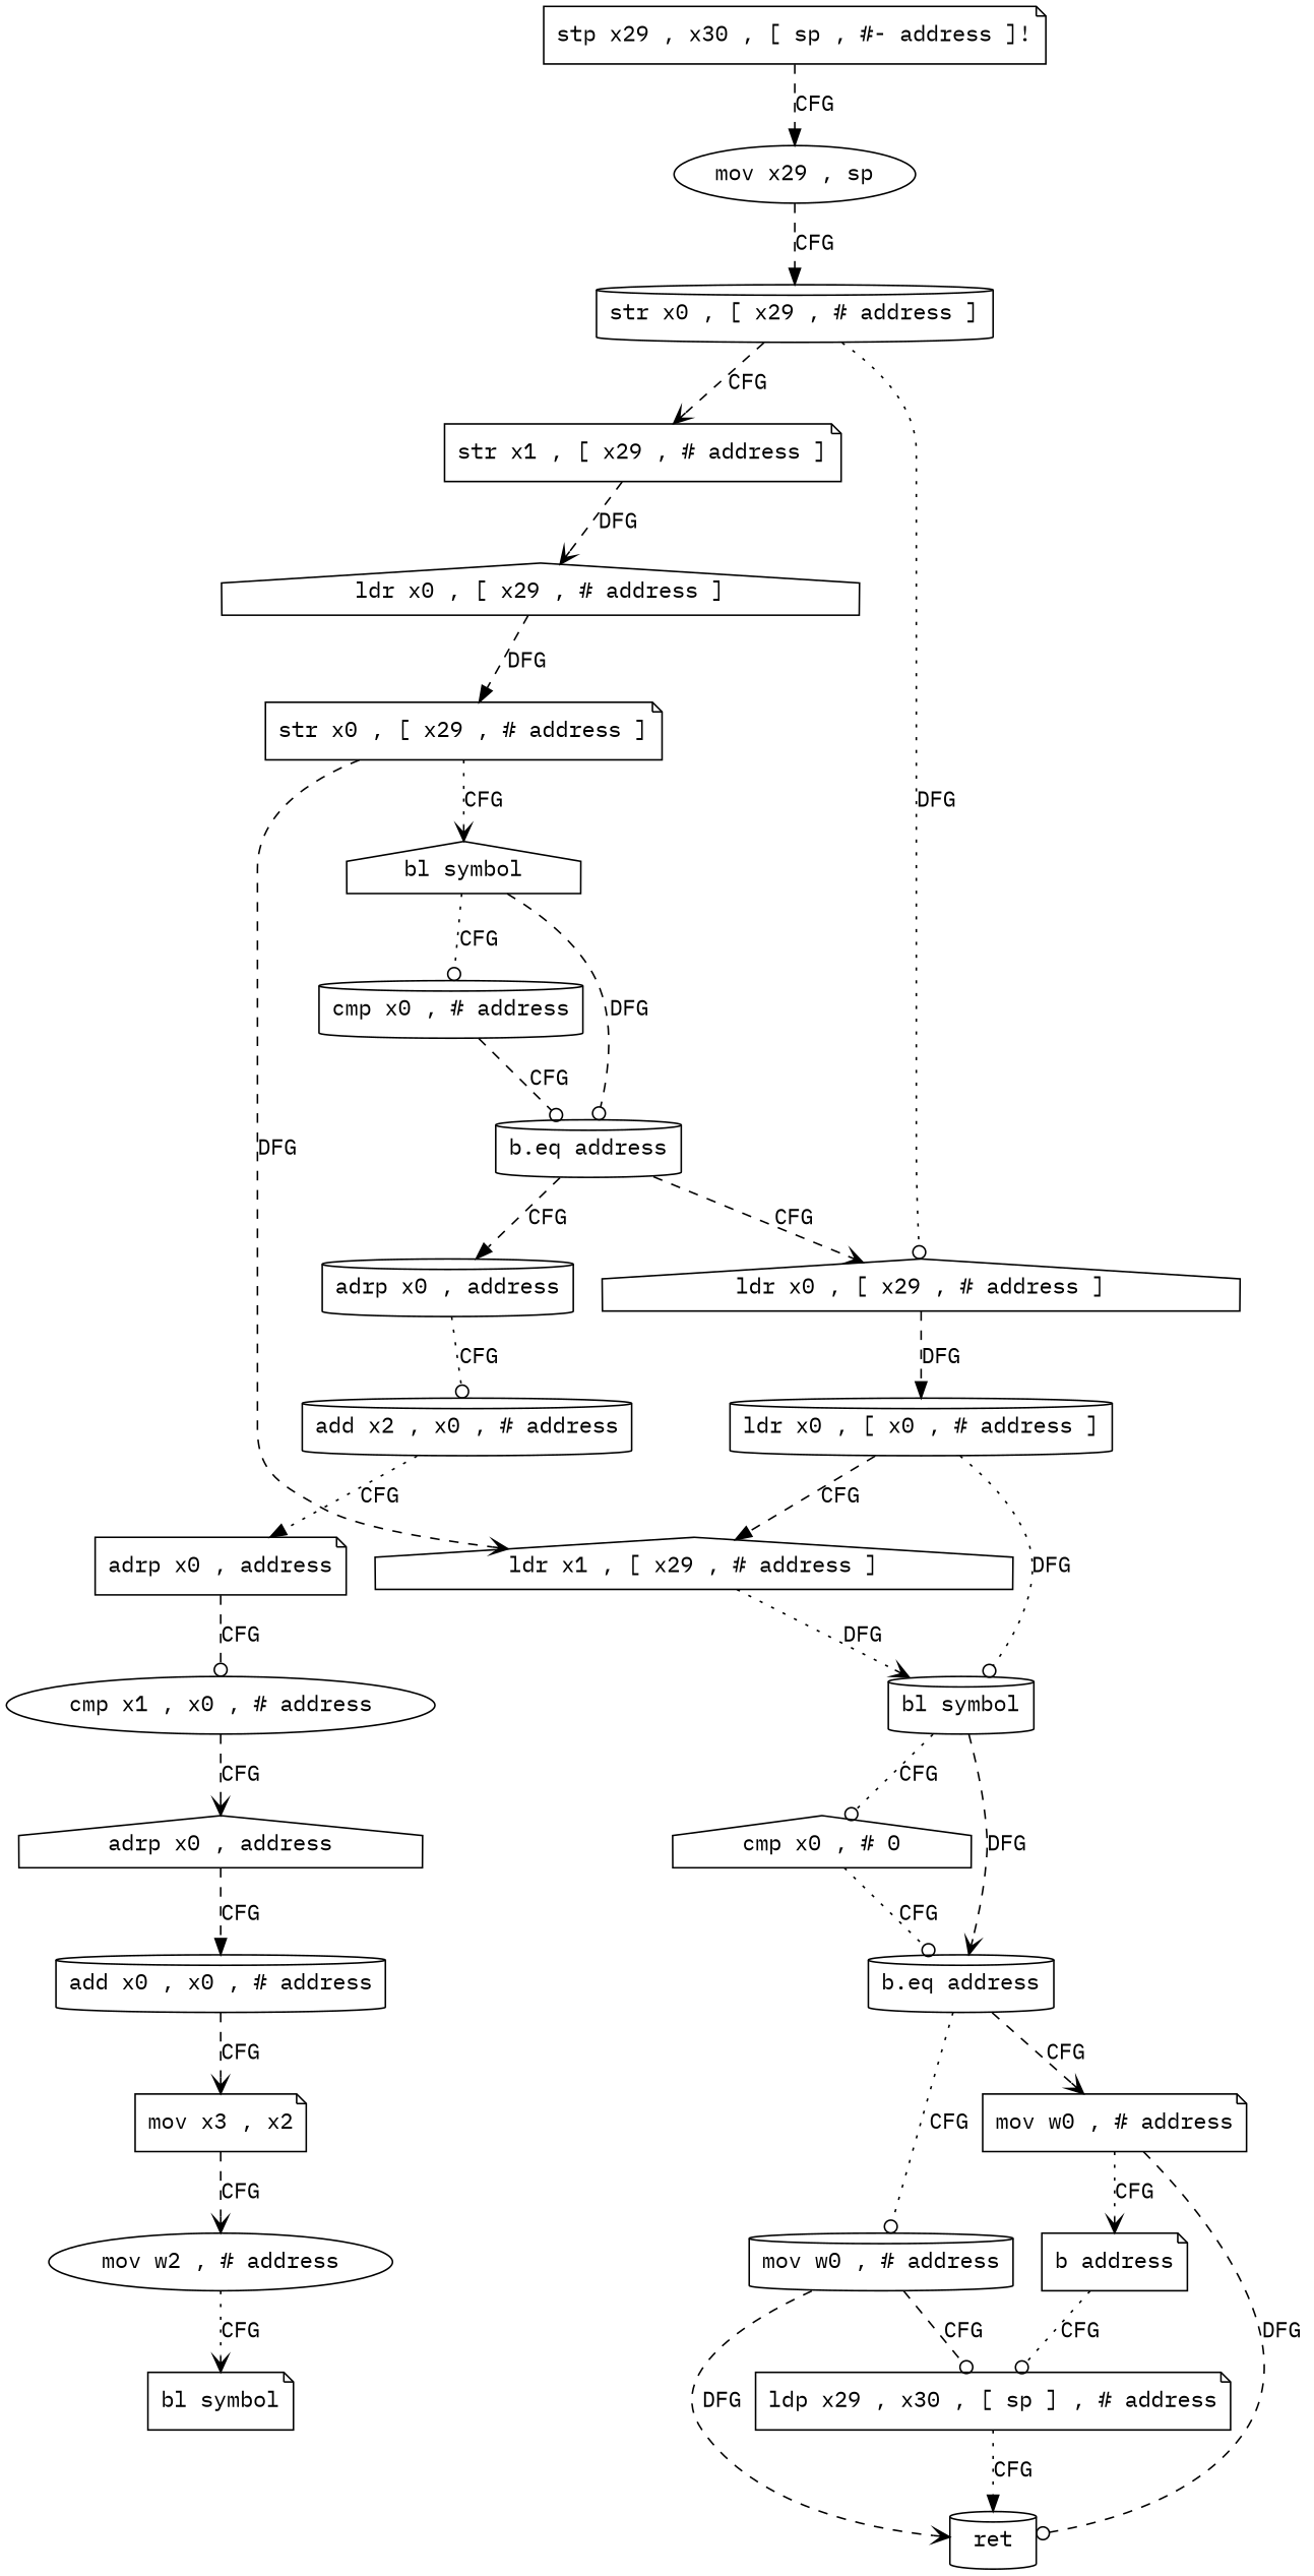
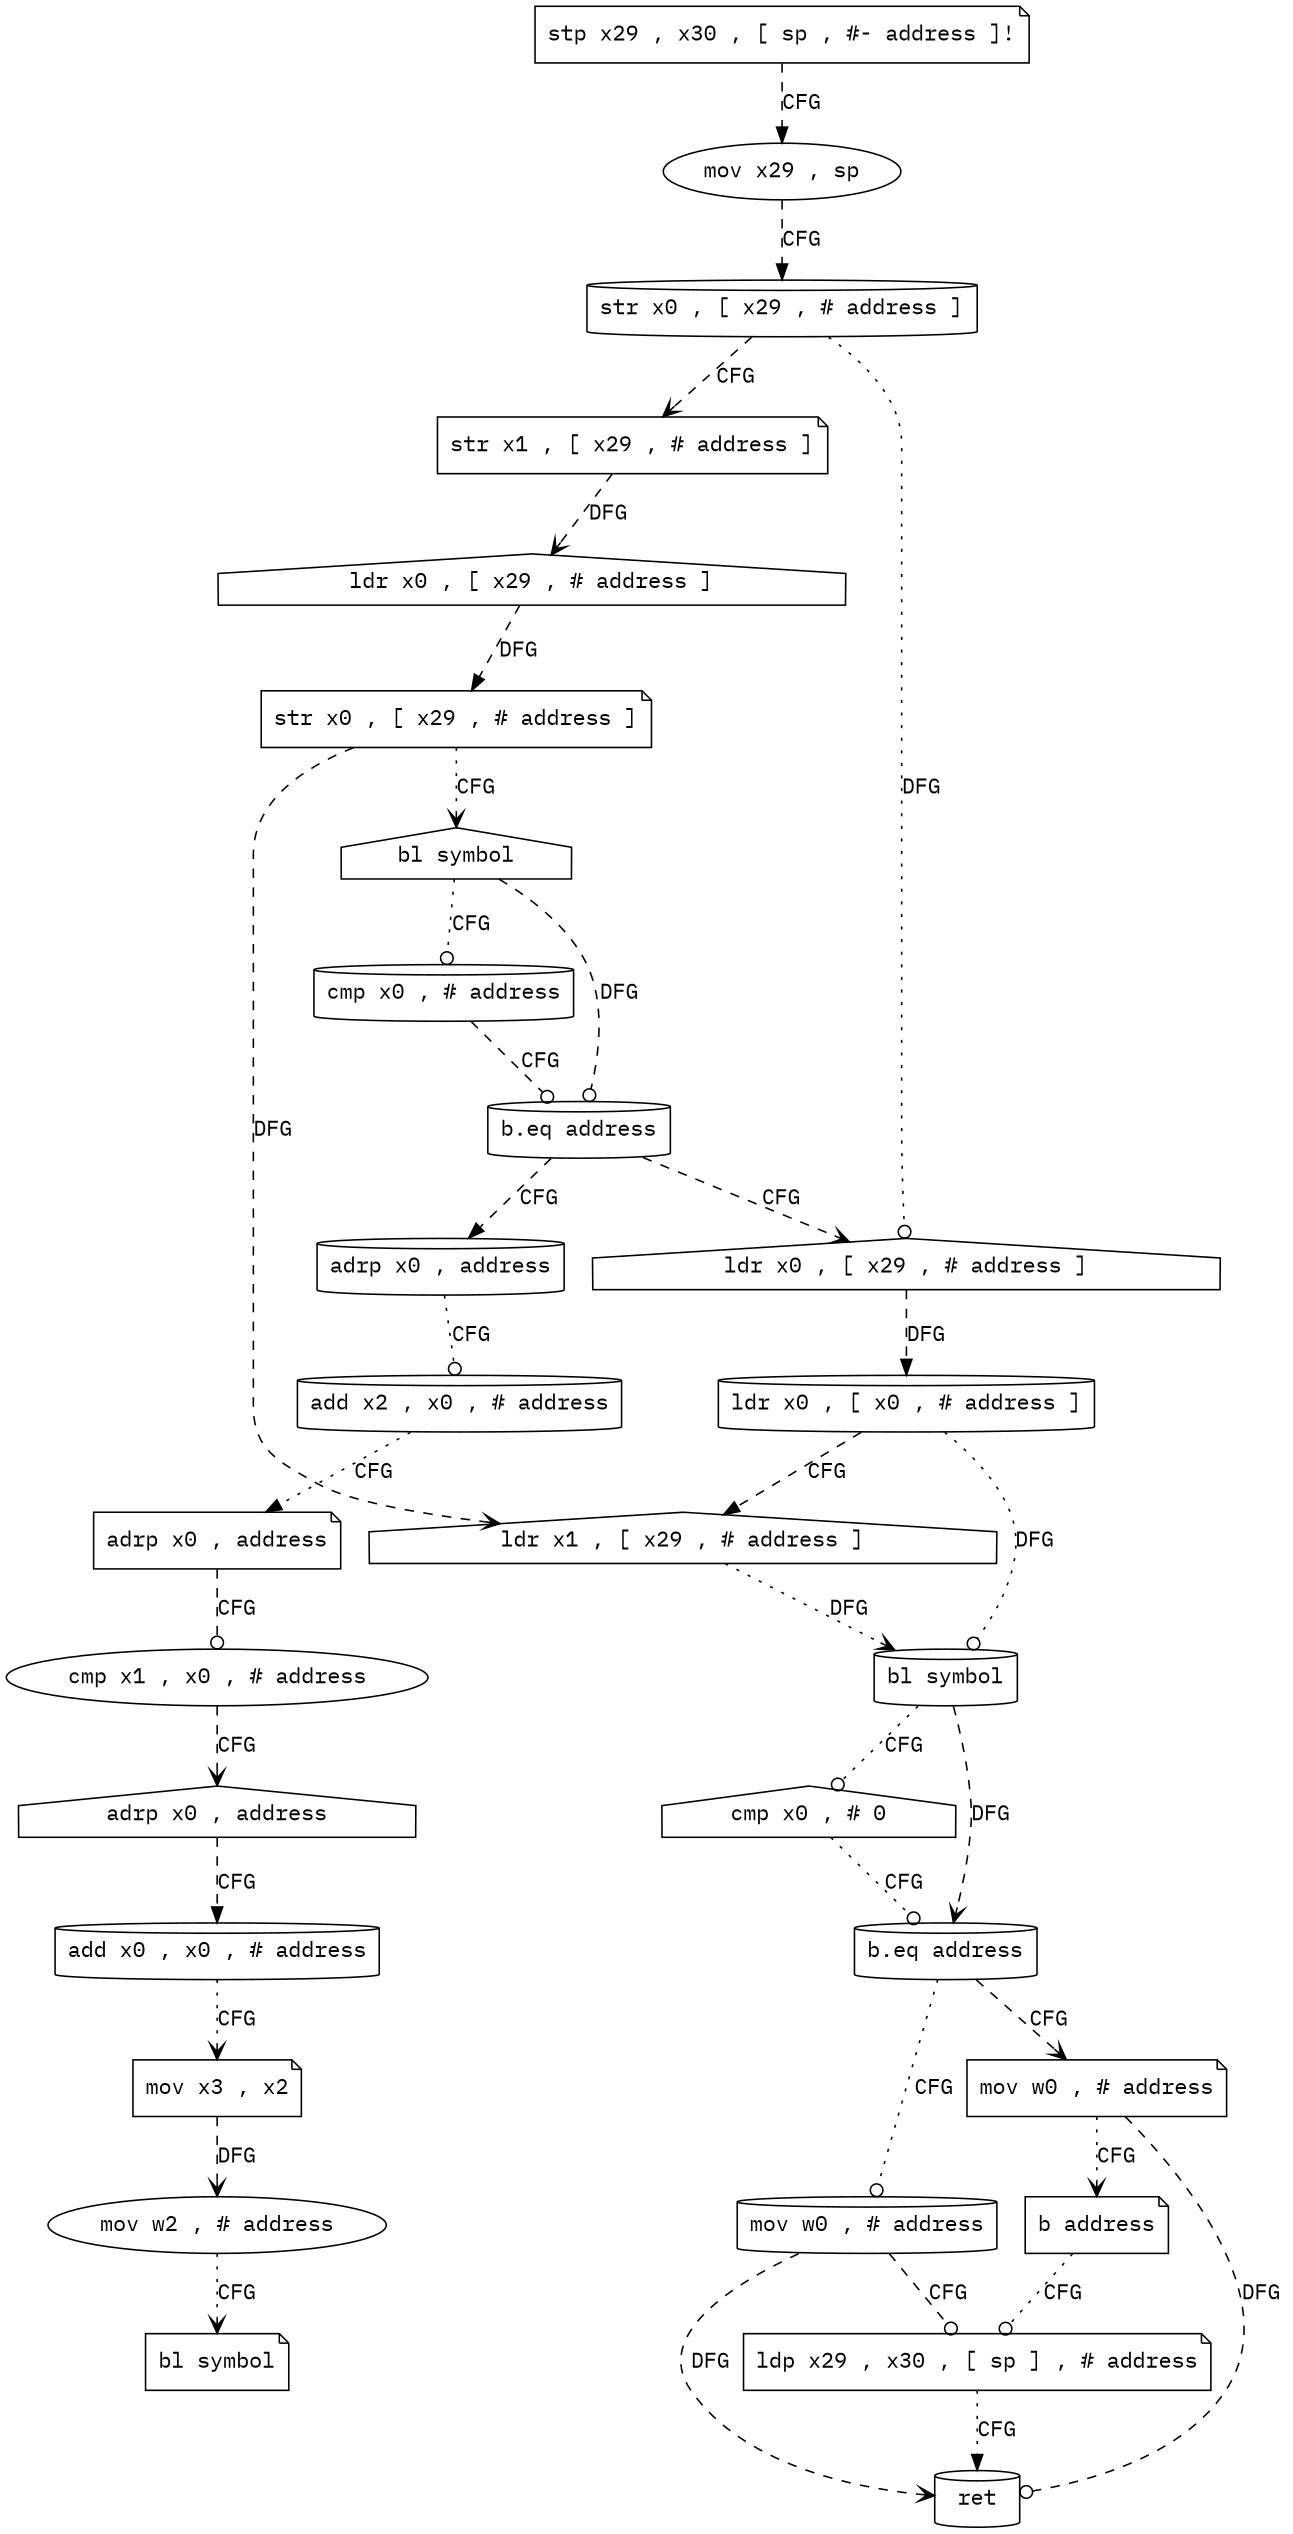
  digraph {
    fontname="IBM Plex Mono"
    node [fontname="IBM Plex Mono" shape=cylinder]
    edge [arrowhead=vee fontname="IBM Plex Mono" style=dashed]
    n1 [label="stp x29 , x30 , [ sp , #- address ]!" shape=note]
    n2 [label="mov x29 , sp" shape=ellipse]
    n3 [label="str x0 , [ x29 , # address ]"]
    n4 [label="str x1 , [ x29 , # address ]" shape=note]
    n5 [label="ldr x0 , [ x29 , # address ]" shape=house]
    n6 [label="ldr x0 , [ x29 , # address ]" shape=house]
    n7 [label="ldr x0 , [ x0 , # address ]"]
    n8 [label="str x0 , [ x29 , # address ]" shape=note]
    n9 [label="bl symbol" shape=house]
    n10 [label="ldr x1 , [ x29 , # address ]" shape=house]
    n11 [label="cmp x0 , # address"]
    n12 [label="b.eq address"]
    n13 [label="bl symbol"]
    n14 [label="adrp x0 , address"]
    n15 [label="add x2 , x0 , # address"]
    n16 [label="adrp x0 , address" shape=note]
    n17 [label="cmp x0 , # 0" shape=house]
    n18 [label="b.eq address"]
    n19 [label="mov w0 , # address"]
    n20 [label="mov w0 , # address" shape=note]
    n21 [label="ldp x29 , x30 , [ sp ] , # address" shape=note]
    n22 [label=ret]
    n23 [label="b address" shape=note]
    n24 [label="cmp x1 , x0 , # address" shape=ellipse]
    n25 [label="adrp x0 , address" shape=house]
    n26 [label="add x0 , x0 , # address"]
    n27 [label="mov x3 , x2" shape=note]
    n28 [label="mov w2 , # address" shape=ellipse]
    n29 [label="bl symbol" shape=note]
    n1 -> n2 [arrowhead=normal label=CFG]
    n2 -> n3 [arrowhead=normal label=CFG]
    n3 -> n4 [label=CFG]
    n3 -> n5 [arrowhead=odot label=DFG style=dotted]
    n4 -> n6 [label=DFG]
    n5 -> n7 [arrowhead=normal label=DFG]
    n6 -> n8 [arrowhead=normal label=DFG]
    n7 -> n10 [arrowhead=normal label=CFG]
    n7 -> n13 [arrowhead=odot label=DFG style=dotted]
    n8 -> n9 [label=CFG style=dotted]
    n8 -> n10 [label=DFG]
    n9 -> n11 [arrowhead=odot label=CFG style=dotted]
    n9 -> n12 [arrowhead=odot label=DFG]
    n10 -> n13 [label=DFG style=dotted]
    n11 -> n12 [arrowhead=odot label=CFG]
    n12 -> n5 [label=CFG]
    n12 -> n14 [arrowhead=normal label=CFG]
    n13 -> n17 [arrowhead=odot label=CFG style=dotted]
    n13 -> n18 [label=DFG]
    n14 -> n15 [arrowhead=odot label=CFG style=dotted]
    n15 -> n16 [arrowhead=normal label=CFG style=dotted]
    n16 -> n24 [arrowhead=odot label=CFG]
    n17 -> n18 [arrowhead=odot label=CFG style=dotted]
    n18 -> n19 [arrowhead=odot label=CFG style=dotted]
    n18 -> n20 [label=CFG]
    n19 -> n21 [arrowhead=odot label=CFG]
    n19 -> n22 [label=DFG]
    n20 -> n22 [arrowhead=odot label=DFG]
    n20 -> n23 [label=CFG style=dotted]
    n21 -> n22 [arrowhead=normal label=CFG style=dotted]
    n23 -> n21 [arrowhead=odot label=CFG style=dotted]
    n24 -> n25 [label=CFG]
    n25 -> n26 [arrowhead=normal label=CFG]
-   n26 -> n27 [label=CFG]
-   n27 -> n28 [label=CFG]
+   n26 -> n27 [label=CFG style=dotted]
+   n27 -> n28 [label=DFG]
    n28 -> n29 [label=CFG style=dotted]
  }
